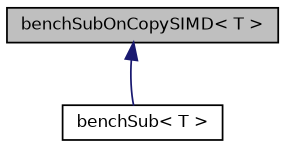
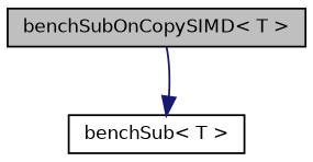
  digraph {
    node [color=black fontname=Helvetica fontsize=10 shape=record style=filled]
    n1 [fillcolor=grey75 fontcolor=black height=0.2 label="benchSubOnCopySIMD\< T \>" width=0.4]
    n2 [fillcolor=white height=0.2 label="benchSub\< T \>" width=0.4]
-   n1 -> n2 [color=midnightblue dir=back fontname=Helvetica fontsize=10 labelfontname=Helvetica labelfontsize=10 style=solid]
+   n2 -> n1 [color=midnightblue dir=back fontname=Helvetica fontsize=10 labelfontname=Helvetica labelfontsize=10 style=solid]
  }
